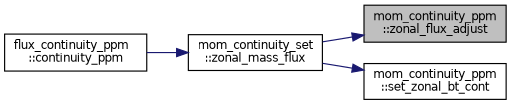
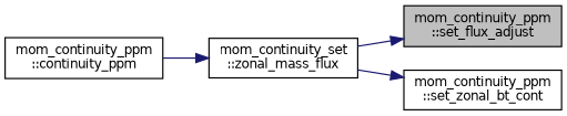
  digraph {
    rankdir=RL
    node [color=black fillcolor=white fontname=Helvetica fontsize=10 shape=record style=filled]
    edge [color=midnightblue dir=back fontname=Helvetica fontsize=10 labelfontname=Helvetica labelfontsize=10 style=solid]
-   n1 [fillcolor=grey75 fontcolor=black height=0.2 label="mom_continuity_ppm\l::zonal_flux_adjust" width=0.4]
+   n1 [fillcolor=grey75 fontcolor=black height=0.2 label="mom_continuity_ppm\l::set_flux_adjust" width=0.4]
    n2 [height=0.2 label="mom_continuity_set\l::zonal_mass_flux" width=0.4]
    n3 [height=0.2 label="mom_continuity_ppm\l::set_zonal_bt_cont" width=0.4]
-   n4 [height=0.2 label="flux_continuity_ppm\l::continuity_ppm" width=0.4]
+   n4 [height=0.2 label="mom_continuity_ppm\l::continuity_ppm" width=0.4]
    n1 -> n2
    n2 -> n4
    n3 -> n2
  }
